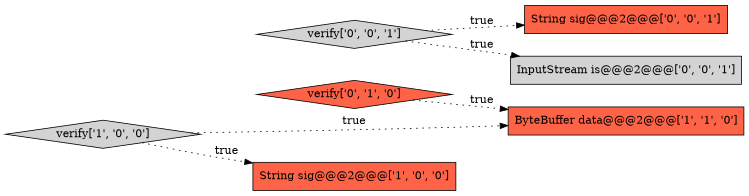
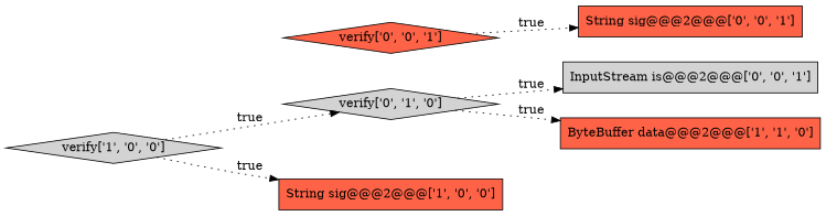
  digraph {
    rankdir=LR
    node [fillcolor=lightgray shape=box style=filled]
    edge [style=dotted]
-   n1 [label="verify['0', '0', '1']" shape=diamond]
+   n1 [fillcolor=tomato label="verify['0', '0', '1']" shape=diamond]
    n2 [fillcolor=tomato label="String sig@@@2@@@['0', '0', '1']"]
    n3 [label="InputStream is@@@2@@@['0', '0', '1']"]
    n4 [fillcolor=tomato label="ByteBuffer data@@@2@@@['1', '1', '0']"]
-   n5 [fillcolor=tomato label="verify['0', '1', '0']" shape=diamond]
+   n5 [label="verify['0', '1', '0']" shape=diamond]
    n6 [fillcolor=tomato label="String sig@@@2@@@['1', '0', '0']"]
    n7 [label="verify['1', '0', '0']" shape=diamond]
    n1 -> n2 [label=true]
-   n1 -> n3 [label=true]
+   n5 -> n3 [label=true]
    n5 -> n4 [label=true]
-   n7 -> n4 [label=true]
+   n7 -> n5 [label=true]
    n7 -> n6 [label=true]
  }
